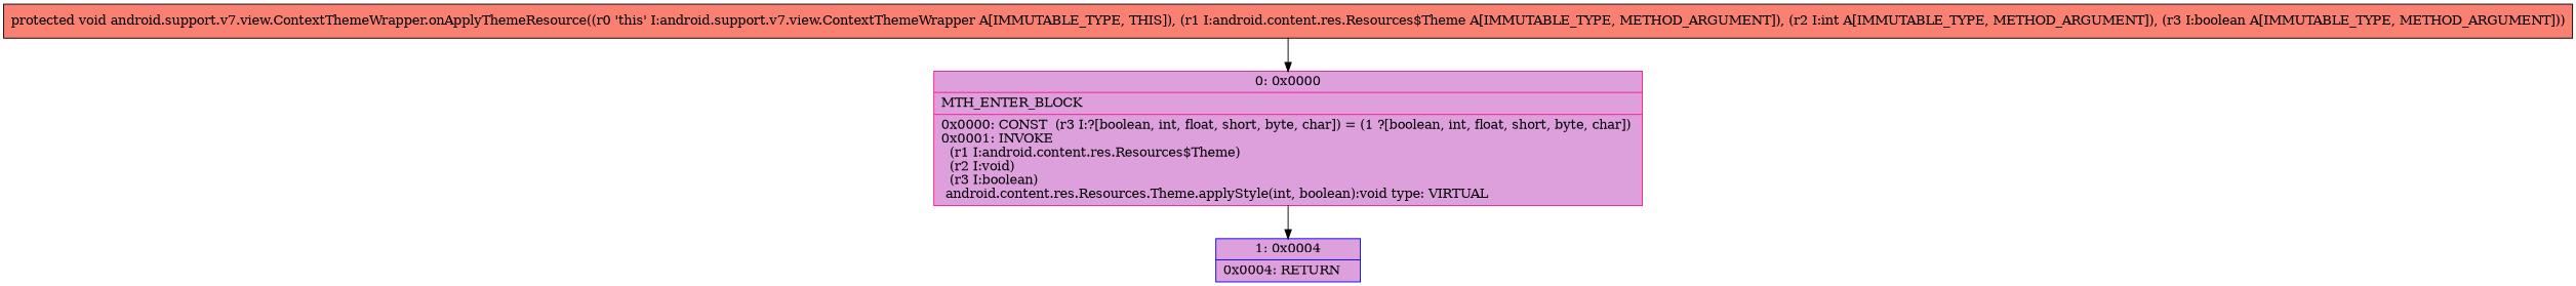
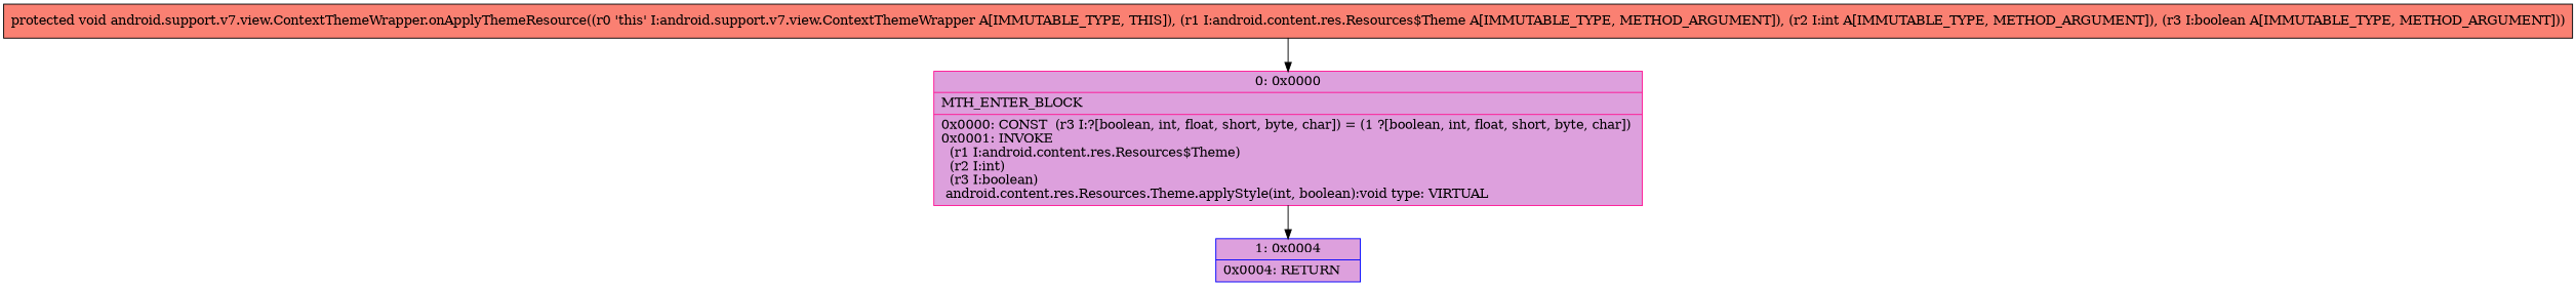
  digraph {
    node [shape=record style=filled fillcolor=plum]
-   n1 [label="{0\:\ 0x0000|MTH_ENTER_BLOCK\l|0x0000: CONST  (r3 I:?[boolean, int, float, short, byte, char]) = (1 ?[boolean, int, float, short, byte, char]) \l0x0001: INVOKE  \l  (r1 I:android.content.res.Resources$Theme)\l  (r2 I:void)\l  (r3 I:boolean)\l android.content.res.Resources.Theme.applyStyle(int, boolean):void type: VIRTUAL \l}" color=deeppink]
+   n1 [label="{0\:\ 0x0000|MTH_ENTER_BLOCK\l|0x0000: CONST  (r3 I:?[boolean, int, float, short, byte, char]) = (1 ?[boolean, int, float, short, byte, char]) \l0x0001: INVOKE  \l  (r1 I:android.content.res.Resources$Theme)\l  (r2 I:int)\l  (r3 I:boolean)\l android.content.res.Resources.Theme.applyStyle(int, boolean):void type: VIRTUAL \l}" color=deeppink]
    n2 [label="{1\:\ 0x0004|0x0004: RETURN   \l}" color=blue]
    n3 [label="{protected void android.support.v7.view.ContextThemeWrapper.onApplyThemeResource((r0 'this' I:android.support.v7.view.ContextThemeWrapper A[IMMUTABLE_TYPE, THIS]), (r1 I:android.content.res.Resources$Theme A[IMMUTABLE_TYPE, METHOD_ARGUMENT]), (r2 I:int A[IMMUTABLE_TYPE, METHOD_ARGUMENT]), (r3 I:boolean A[IMMUTABLE_TYPE, METHOD_ARGUMENT])) }" fillcolor=salmon color=black]
    n1 -> n2
    n3 -> n1
  }
